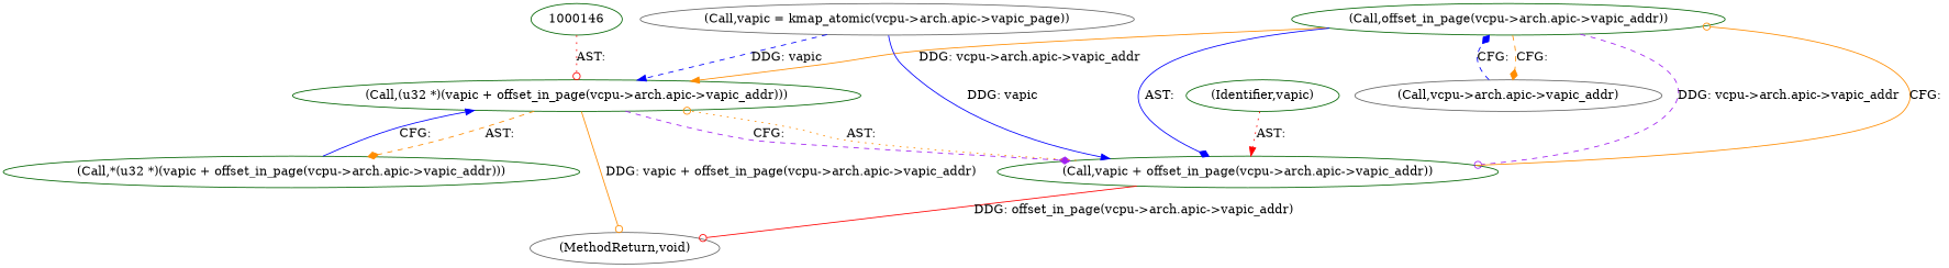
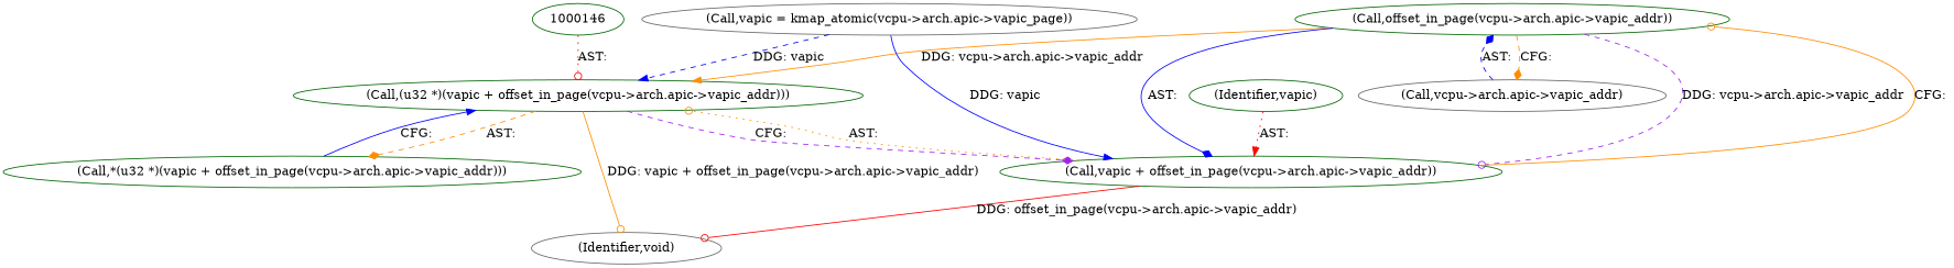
  digraph {
    node [color=darkgreen]
    edge [arrowhead=odot color=darkorange style=solid]
    n1 [label="(Call,offset_in_page(vcpu->arch.apic->vapic_addr))"]
    n2 [label="(Call,(u32 *)(vapic + offset_in_page(vcpu->arch.apic->vapic_addr)))"]
    n3 [label="(Call,vapic + offset_in_page(vcpu->arch.apic->vapic_addr))"]
    n4 [color=gray40 label="(Call,vcpu->arch.apic->vapic_addr)"]
-   n5 [color=gray40 label="(MethodReturn,void)"]
+   n5 [color=gray40 label="(Identifier,void)"]
    n6 [label="(Call,*(u32 *)(vapic + offset_in_page(vcpu->arch.apic->vapic_addr)))"]
    n7 [color=gray40 label="(Call,vapic = kmap_atomic(vcpu->arch.apic->vapic_page))"]
    n8 [label="(Identifier,vapic)"]
    1000146
    n1 -> n2 [arrowhead=normal label="DDG: vcpu->arch.apic->vapic_addr"]
    n1 -> n3 [arrowhead=diamond color=blue label="AST: "]
    n1 -> n3 [color=purple label="DDG: vcpu->arch.apic->vapic_addr" style=dashed]
    n1 -> n4 [arrowhead=diamond label="CFG: " style=dashed]
    n2 -> n3 [arrowhead=diamond color=purple label="CFG: " style=dashed]
    n2 -> n5 [label="DDG: vapic + offset_in_page(vcpu->arch.apic->vapic_addr)"]
    n2 -> n6 [arrowhead=diamond label="AST: " style=dashed]
    n3 -> n1 [label="CFG: "]
    n3 -> n2 [label="AST: " style=dotted]
    n3 -> n5 [color=red label="DDG: offset_in_page(vcpu->arch.apic->vapic_addr)"]
-   n4 -> n1 [arrowhead=diamond color=blue label="CFG: " style=dashed]
+   n4 -> n1 [arrowhead=diamond color=blue label="AST: " style=dashed]
    n6 -> n2 [arrowhead=normal color=blue label="CFG: "]
    n7 -> n2 [arrowhead=normal color=blue label="DDG: vapic" style=dashed]
    n7 -> n3 [arrowhead=normal color=blue label="DDG: vapic"]
    n8 -> n3 [arrowhead=normal color=red label="AST: " style=dotted]
    1000146 -> n2 [color=red label="AST: " style=dotted]
  }
